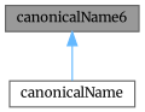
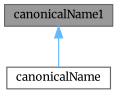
  digraph {
    rankdir=TB
    fontname=Merriweather
    node [fontname=Merriweather fontsize=10 shape=box style=filled]
-   n1 [color=gray40 fillcolor=grey60 fontcolor=black height=0.2 label=canonicalName6 width=0.4]
+   n1 [color=gray40 fillcolor=grey60 fontcolor=black height=0.2 label=canonicalName1 width=0.4]
    n2 [color=grey40 fillcolor=white height=0.2 label=canonicalName width=0.4]
    n1 -> n2 [color=steelblue1 dir=back fontname=Merriweather fontsize=10 labelfontname=Helvetica labelfontsize=10 style=solid]
  }
